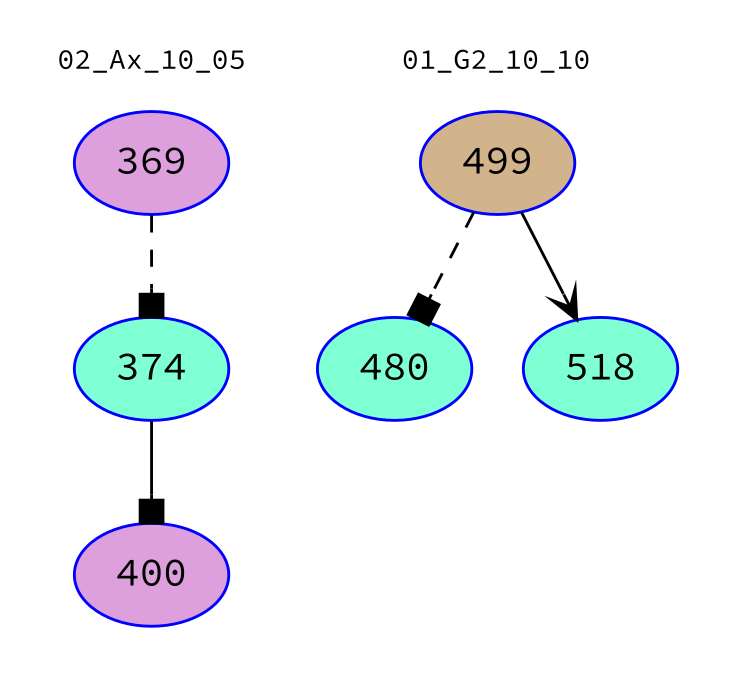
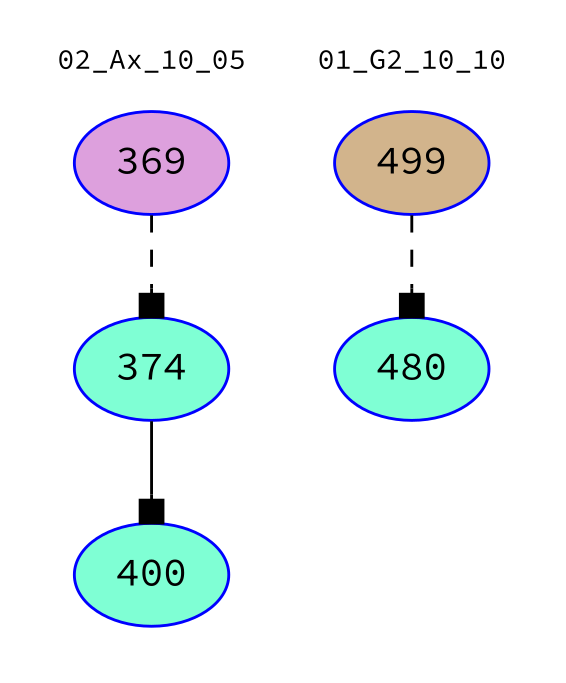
  digraph {
    fontname="Source Code Pro"
    node [color=blue fillcolor=aquamarine fontname="Source Code Pro" style=filled]
    edge [arrowhead=box color=black fontname="Source Code Pro" style=solid]
    n1 [label=374]
    n2 [fillcolor=plum label=369]
-   n3 [fillcolor=plum label=400]
+   n3 [label=400]
    n4 [fillcolor=tan label=499]
    n5 [label=480]
-   n6 [label=518]
    subgraph cluster_1 {
      color=white
      fontsize=10
      label="02_Ax_10_05"
      n1
      n2
      n3
    }
    subgraph cluster_2 {
      color=white
      fontsize=10
      label="01_G2_10_10"
      n4
      n5
-     n6
    }
    n1 -> n3
    n2 -> n1 [style=dashed]
    n4 -> n5 [style=dashed]
-   n4 -> n6 [arrowhead=vee]
  }
